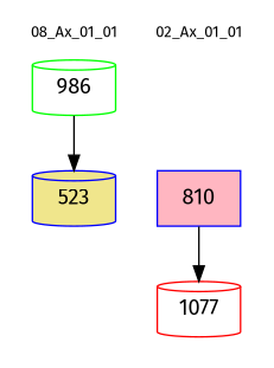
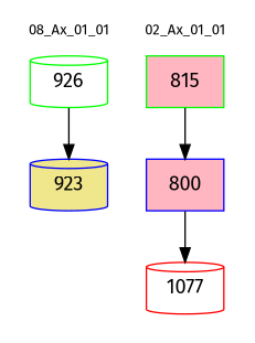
  digraph {
    fontname="Fira Sans"
    node [color=green fillcolor=white fontname="Fira Sans" shape=cylinder style=filled]
    edge [color=black fontname="Fira Sans"]
-   n1 [label=986]
-   n2 [color=blue fillcolor=khaki label=523]
-   n4 [color=blue fillcolor=lightpink label=810 shape=box]
+   n1 [label=926]
+   n2 [color=blue fillcolor=khaki label=923]
+   n3 [fillcolor=lightpink label=815 shape=box]
+   n4 [color=blue fillcolor=lightpink label=800 shape=box]
    n5 [color=red label=1077]
    subgraph cluster_1 {
      color=white
      fontsize=10
      label="08_Ax_01_01"
      n1
      n2
    }
    subgraph cluster_2 {
      color=white
      fontsize=10
      label="02_Ax_01_01"
+     n3
      n4
      n5
    }
    n1 -> n2
+   n3 -> n4
    n4 -> n5
  }
